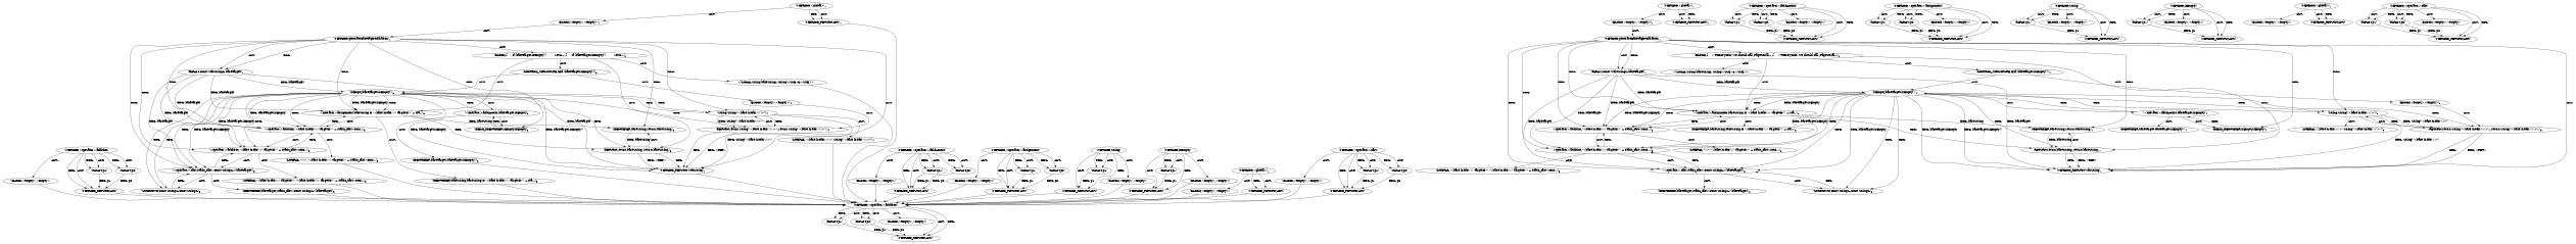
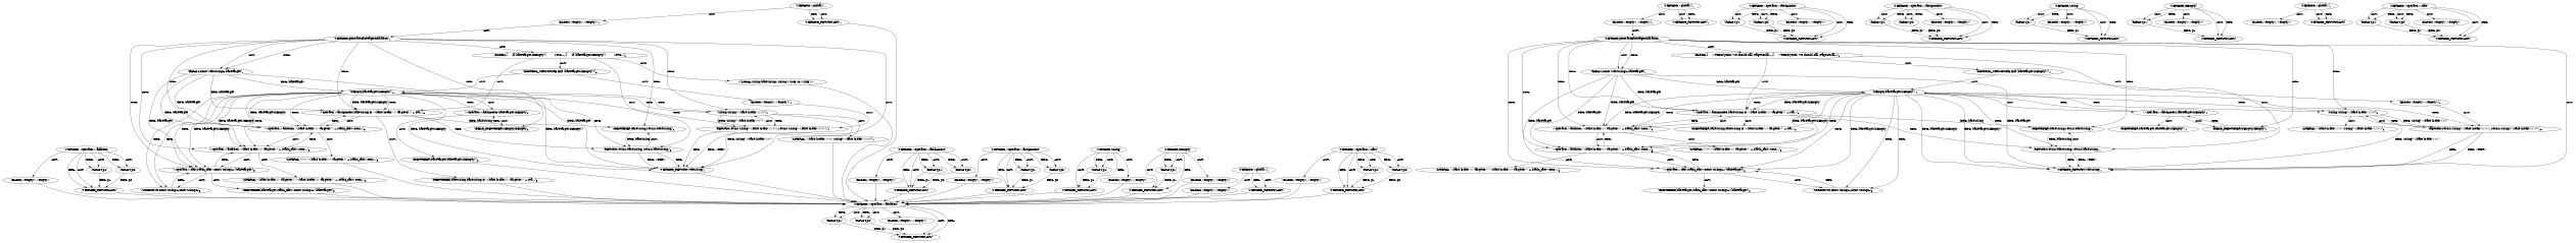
  digraph {
    n1 [label=<(METHOD,&lt;operator&gt;.addition)>]
    n2 [label=<(PARAM,p1)>]
    n3 [label=<(PARAM,p2)>]
    n4 [label=<(BLOCK,&lt;empty&gt;,&lt;empty&gt;)>]
    n5 [label=<(METHOD_RETURN,ANY)>]
    n6 [label=<(METHOD,&lt;operator&gt;.addition)>]
    n7 [label=<(METHOD,&lt;global&gt;)<SUB>1</SUB>>]
    n8 [label=<(BLOCK,&lt;empty&gt;,&lt;empty&gt;)<SUB>1</SUB>>]
    n9 [label=<(METHOD_RETURN,ANY)<SUB>1</SUB>>]
    n10 [label=<(METHOD,generateBaseTagDeclaration)<SUB>1</SUB>>]
    n11 [label=<(PARAM,const WebString&amp; baseTarget)<SUB>1</SUB>>]
    n12 [label=<(BLOCK,{      if (baseTarget.isEmpty())          retur...,{      if (baseTarget.isEmpty())          retur...)<SUB>2</SUB>>]
    n13 [label=<(FIELD_IDENTIFIER,isEmpty,isEmpty)<SUB>3</SUB>>]
    n14 [label=<(String,String(&quot;&lt;base href=\&quot;.\&quot;&gt;&quot;))<SUB>4</SUB>>]
    n15 [label=<(&lt;operator&gt;.assignment,baseString = &quot;&lt;base href=\&quot;.\&quot; target=\&quot;&quot; + sta...)<SUB>5</SUB>>]
    n16 [label=<(&lt;operator&gt;.addition,&quot;&lt;base href=\&quot;.\&quot; target=\&quot;&quot; + static_cast&lt;cons...)<SUB>5</SUB>>]
    n17 [label=<(&lt;operator&gt;.addition,&quot;&lt;base href=\&quot;.\&quot; target=\&quot;&quot; + static_cast&lt;cons...)<SUB>5</SUB>>]
    n18 [label=<(&lt;operator&gt;.cast,static_cast&lt;const String&amp;&gt;(baseTarget))<SUB>5</SUB>>]
    n19 [label=<(IDENTIFIER,baseString,return baseString;)<SUB>6</SUB>>]
    n20 [label=<(METHOD_RETURN,WebString)<SUB>1</SUB>>]
    n21 [label=<(isEmpty,baseTarget.isEmpty())<SUB>3</SUB>>]
    n22 [label=<(CONTROL_STRUCTURE,IF,if (baseTarget.isEmpty()))<SUB>3</SUB>>]
    n23 [label="<(LOCAL,String baseString: String)<SUB>5</SUB>>"]
    n24 [label=<(RETURN,return baseString;,return baseString;)<SUB>6</SUB>>]
    n25 [label=<(BLOCK,&lt;empty&gt;,&lt;empty&gt;)<SUB>4</SUB>>]
    n26 [label=<(&lt;operator&gt;.fieldAccess,baseTarget.isEmpty)<SUB>3</SUB>>]
    n27 [label=<(RETURN,return String(&quot;&lt;base href=\&quot;.\&quot;&gt;&quot;);,return String(&quot;&lt;base href=\&quot;.\&quot;&gt;&quot;);)<SUB>4</SUB>>]
    n28 [label=<(UNKNOWN,const String&amp;,const String&amp;)<SUB>5</SUB>>]
    n29 [label=<(IDENTIFIER,baseTarget,baseTarget.isEmpty())<SUB>3</SUB>>]
    n30 [label=<(LITERAL,&quot;&lt;base href=\&quot;.\&quot;&gt;&quot;,String(&quot;&lt;base href=\&quot;.\&quot;&gt;&quot;))<SUB>4</SUB>>]
    n31 [label=<(IDENTIFIER,baseString,baseString = &quot;&lt;base href=\&quot;.\&quot; target=\&quot;&quot; + sta...)<SUB>5</SUB>>]
    n32 [label=<(LITERAL,&quot;\&quot;&gt;&quot;,&quot;&lt;base href=\&quot;.\&quot; target=\&quot;&quot; + static_cast&lt;cons...)<SUB>5</SUB>>]
    n33 [label=<(LITERAL,&quot;&lt;base href=\&quot;.\&quot; target=\&quot;&quot;,&quot;&lt;base href=\&quot;.\&quot; target=\&quot;&quot; + static_cast&lt;cons...)<SUB>5</SUB>>]
    n34 [label=<(IDENTIFIER,baseTarget,static_cast&lt;const String&amp;&gt;(baseTarget))<SUB>5</SUB>>]
    n35 [label=<(METHOD,&lt;operator&gt;.fieldAccess)>]
    n36 [label=<(PARAM,p1)>]
    n37 [label=<(PARAM,p2)>]
    n38 [label=<(BLOCK,&lt;empty&gt;,&lt;empty&gt;)>]
    n39 [label=<(METHOD_RETURN,ANY)>]
    n40 [label=<(METHOD,&lt;operator&gt;.assignment)>]
    n41 [label=<(PARAM,p1)>]
    n42 [label=<(PARAM,p2)>]
    n43 [label=<(BLOCK,&lt;empty&gt;,&lt;empty&gt;)>]
    n44 [label=<(METHOD_RETURN,ANY)>]
    n45 [label=<(METHOD,String)>]
    n46 [label=<(PARAM,p1)>]
    n47 [label=<(BLOCK,&lt;empty&gt;,&lt;empty&gt;)>]
    n48 [label=<(METHOD_RETURN,ANY)>]
    n49 [label=<(METHOD,isEmpty)>]
    n50 [label=<(PARAM,p1)>]
    n51 [label=<(BLOCK,&lt;empty&gt;,&lt;empty&gt;)>]
    n52 [label=<(METHOD_RETURN,ANY)>]
    n53 [label=<(METHOD,&lt;global&gt;)<SUB>1</SUB>>]
    n54 [label=<(BLOCK,&lt;empty&gt;,&lt;empty&gt;)>]
    n55 [label=<(METHOD_RETURN,ANY)>]
    n56 [label=<(METHOD,&lt;operator&gt;.cast)>]
    n57 [label=<(PARAM,p1)>]
    n58 [label=<(PARAM,p2)>]
    n59 [label=<(BLOCK,&lt;empty&gt;,&lt;empty&gt;)>]
    n60 [label=<(METHOD_RETURN,ANY)>]
    n61 [label=<(PARAM,p1)>]
    n62 [label=<(PARAM,p2)>]
    n63 [label=<(BLOCK,&lt;empty&gt;,&lt;empty&gt;)>]
    n64 [label=<(METHOD_RETURN,ANY)>]
    n65 [label=<(METHOD,&lt;global&gt;)<SUB>1</SUB>>]
    n66 [label=<(BLOCK,&lt;empty&gt;,&lt;empty&gt;)<SUB>1</SUB>>]
    n67 [label=<(METHOD_RETURN,ANY)<SUB>1</SUB>>]
    n68 [label=<(METHOD,generateBaseTagDeclaration)<SUB>1</SUB>>]
    n69 [label=<(PARAM,const WebString&amp; baseTarget)<SUB>1</SUB>>]
    n70 [label=<(BLOCK,{     // TODO(yosin) We should call |PageSerial...,{     // TODO(yosin) We should call |PageSerial...)<SUB>2</SUB>>]
    n71 [label=<(FIELD_IDENTIFIER,isEmpty,isEmpty)<SUB>4</SUB>>]
    n72 [label=<(String,String(&quot;&lt;base href=\&quot;.\&quot;&gt;&quot;))<SUB>5</SUB>>]
    n73 [label=<(&lt;operator&gt;.assignment,baseString = &quot;&lt;base href=\&quot;.\&quot; target=\&quot;&quot; + sta...)<SUB>6</SUB>>]
    n74 [label=<(&lt;operator&gt;.addition,&quot;&lt;base href=\&quot;.\&quot; target=\&quot;&quot; + static_cast&lt;cons...)<SUB>6</SUB>>]
    n75 [label=<(&lt;operator&gt;.addition,&quot;&lt;base href=\&quot;.\&quot; target=\&quot;&quot; + static_cast&lt;cons...)<SUB>6</SUB>>]
    n76 [label=<(&lt;operator&gt;.cast,static_cast&lt;const String&amp;&gt;(baseTarget))<SUB>6</SUB>>]
    n77 [label=<(IDENTIFIER,baseString,return baseString;)<SUB>7</SUB>>]
    n78 [label=<(METHOD_RETURN,WebString)<SUB>1</SUB>>]
    n79 [label=<(isEmpty,baseTarget.isEmpty())<SUB>4</SUB>>]
    n80 [label=<(CONTROL_STRUCTURE,IF,if (baseTarget.isEmpty()))<SUB>4</SUB>>]
-   n81 [label="<(LOCAL,String baseString: String)<SUB>6</SUB>>"]
    n82 [label=<(RETURN,return baseString;,return baseString;)<SUB>7</SUB>>]
    n83 [label=<(BLOCK,&lt;empty&gt;,&lt;empty&gt;)<SUB>5</SUB>>]
    n84 [label=<(&lt;operator&gt;.fieldAccess,baseTarget.isEmpty)<SUB>4</SUB>>]
    n85 [label=<(RETURN,return String(&quot;&lt;base href=\&quot;.\&quot;&gt;&quot;);,return String(&quot;&lt;base href=\&quot;.\&quot;&gt;&quot;);)<SUB>5</SUB>>]
    n86 [label=<(UNKNOWN,const String&amp;,const String&amp;)<SUB>6</SUB>>]
    n87 [label=<(IDENTIFIER,baseTarget,baseTarget.isEmpty())<SUB>4</SUB>>]
    n88 [label=<(LITERAL,&quot;&lt;base href=\&quot;.\&quot;&gt;&quot;,String(&quot;&lt;base href=\&quot;.\&quot;&gt;&quot;))<SUB>5</SUB>>]
    n89 [label=<(IDENTIFIER,baseString,baseString = &quot;&lt;base href=\&quot;.\&quot; target=\&quot;&quot; + sta...)<SUB>6</SUB>>]
    n90 [label=<(LITERAL,&quot;\&quot;&gt;&quot;,&quot;&lt;base href=\&quot;.\&quot; target=\&quot;&quot; + static_cast&lt;cons...)<SUB>6</SUB>>]
    n91 [label=<(LITERAL,&quot;&lt;base href=\&quot;.\&quot; target=\&quot;&quot;,&quot;&lt;base href=\&quot;.\&quot; target=\&quot;&quot; + static_cast&lt;cons...)<SUB>6</SUB>>]
    n92 [label=<(IDENTIFIER,baseTarget,static_cast&lt;const String&amp;&gt;(baseTarget))<SUB>6</SUB>>]
    n93 [label=<(METHOD,&lt;operator&gt;.fieldAccess)>]
    n94 [label=<(PARAM,p1)>]
    n95 [label=<(PARAM,p2)>]
    n96 [label=<(BLOCK,&lt;empty&gt;,&lt;empty&gt;)>]
    n97 [label=<(METHOD_RETURN,ANY)>]
    n98 [label=<(METHOD,&lt;operator&gt;.assignment)>]
    n99 [label=<(PARAM,p1)>]
    n100 [label=<(PARAM,p2)>]
    n101 [label=<(BLOCK,&lt;empty&gt;,&lt;empty&gt;)>]
    n102 [label=<(METHOD_RETURN,ANY)>]
    n103 [label=<(METHOD,String)>]
    n104 [label=<(PARAM,p1)>]
    n105 [label=<(BLOCK,&lt;empty&gt;,&lt;empty&gt;)>]
    n106 [label=<(METHOD_RETURN,ANY)>]
    n107 [label=<(METHOD,isEmpty)>]
    n108 [label=<(PARAM,p1)>]
    n109 [label=<(BLOCK,&lt;empty&gt;,&lt;empty&gt;)>]
    n110 [label=<(METHOD_RETURN,ANY)>]
    n111 [label=<(METHOD,&lt;global&gt;)<SUB>1</SUB>>]
    n112 [label=<(BLOCK,&lt;empty&gt;,&lt;empty&gt;)>]
    n113 [label=<(METHOD_RETURN,ANY)>]
    n114 [label=<(METHOD,&lt;operator&gt;.cast)>]
    n115 [label=<(PARAM,p1)>]
    n116 [label=<(PARAM,p2)>]
    n117 [label=<(BLOCK,&lt;empty&gt;,&lt;empty&gt;)>]
    n118 [label=<(METHOD_RETURN,ANY)>]
    n1 -> n2 [label="AST: "]
    n1 -> n2 [label="DDG: "]
    n1 -> n3 [label="AST: "]
    n1 -> n3 [label="DDG: "]
    n1 -> n4 [label="AST: "]
    n1 -> n5 [label="AST: "]
    n1 -> n5 [label="CFG: "]
    n2 -> n5 [label="DDG: p1"]
    n3 -> n5 [label="DDG: p2"]
    n4 -> n6
    n5 -> n6
    n6 -> n61 [label="AST: "]
    n6 -> n61 [label="DDG: "]
    n6 -> n62 [label="AST: "]
    n6 -> n62 [label="DDG: "]
    n6 -> n63 [label="AST: "]
    n6 -> n64 [label="AST: "]
    n6 -> n64 [label="CFG: "]
    n7 -> n8 [label="AST: "]
    n7 -> n9 [label="AST: "]
    n7 -> n9 [label="CFG: "]
    n8 -> n10 [label="AST: "]
    n9 -> n6
    n10 -> n11 [label="AST: "]
    n10 -> n11 [label="DDG: "]
    n10 -> n12 [label="AST: "]
    n10 -> n13 [label="CFG: "]
    n10 -> n14 [label="DDG: "]
    n10 -> n15 [label="DDG: "]
    n10 -> n16 [label="DDG: "]
    n10 -> n17 [label="DDG: "]
    n10 -> n18 [label="DDG: "]
    n10 -> n19 [label="DDG: "]
    n10 -> n20 [label="AST: "]
    n11 -> n15 [label="DDG: baseTarget"]
    n11 -> n16 [label="DDG: baseTarget"]
    n11 -> n17 [label="DDG: baseTarget"]
    n11 -> n18 [label="DDG: baseTarget"]
    n11 -> n20 [label="DDG: baseTarget"]
    n11 -> n21 [label="DDG: baseTarget"]
    n12 -> n15 [label="AST: "]
    n12 -> n22 [label="AST: "]
    n12 -> n23 [label="AST: "]
    n12 -> n24 [label="AST: "]
    n13 -> n26 [label="CFG: "]
    n14 -> n20 [label="DDG: String(&quot;&lt;base href=\&quot;.\&quot;&gt;&quot;)"]
    n14 -> n27 [label="CFG: "]
    n14 -> n27 [label="DDG: String(&quot;&lt;base href=\&quot;.\&quot;&gt;&quot;)"]
    n14 -> n30 [label="AST: "]
    n15 -> n16 [label="AST: "]
    n15 -> n19 [label="DDG: baseString"]
    n15 -> n24 [label="CFG: "]
    n15 -> n31 [label="AST: "]
    n16 -> n15 [label="CFG: "]
    n16 -> n17 [label="AST: "]
    n16 -> n32 [label="AST: "]
    n17 -> n16 [label="CFG: "]
    n17 -> n18 [label="AST: "]
    n17 -> n33 [label="AST: "]
    n18 -> n17 [label="CFG: "]
    n18 -> n28 [label="AST: "]
    n18 -> n34 [label="AST: "]
    n19 -> n24 [label="DDG: baseString"]
    n20 -> n6
    n21 -> n14 [label="CFG: "]
    n21 -> n14 [label="CDG: "]
    n21 -> n15 [label="DDG: baseTarget.isEmpty"]
    n21 -> n15 [label="CDG: "]
    n21 -> n16 [label="DDG: baseTarget.isEmpty"]
    n21 -> n16 [label="CDG: "]
    n21 -> n17 [label="DDG: baseTarget.isEmpty"]
    n21 -> n17 [label="CDG: "]
    n21 -> n18 [label="DDG: baseTarget.isEmpty"]
    n21 -> n18 [label="CDG: "]
    n21 -> n20 [label="DDG: baseTarget.isEmpty"]
    n21 -> n20 [label="DDG: baseTarget.isEmpty()"]
    n21 -> n24 [label="CDG: "]
    n21 -> n26 [label="AST: "]
    n21 -> n27 [label="CDG: "]
    n21 -> n28 [label="CFG: "]
    n21 -> n28 [label="CDG: "]
    n22 -> n21 [label="AST: "]
    n22 -> n25 [label="AST: "]
    n23 -> n6
    n24 -> n19 [label="AST: "]
    n24 -> n20 [label="CFG: "]
    n24 -> n20 [label="DDG: &lt;RET&gt;"]
    n25 -> n27 [label="AST: "]
    n26 -> n13 [label="AST: "]
    n26 -> n21 [label="CFG: "]
    n26 -> n29 [label="AST: "]
    n27 -> n14 [label="AST: "]
    n27 -> n20 [label="CFG: "]
    n27 -> n20 [label="DDG: &lt;RET&gt;"]
    n28 -> n18 [label="CFG: "]
    n29 -> n6
    n30 -> n6
    n31 -> n6
    n32 -> n6
    n33 -> n6
    n34 -> n6
    n35 -> n36 [label="AST: "]
    n35 -> n36 [label="DDG: "]
    n35 -> n37 [label="AST: "]
    n35 -> n37 [label="DDG: "]
    n35 -> n38 [label="AST: "]
    n35 -> n39 [label="AST: "]
    n35 -> n39 [label="CFG: "]
    n36 -> n39 [label="DDG: p1"]
    n37 -> n39 [label="DDG: p2"]
    n38 -> n6
    n39 -> n6
    n40 -> n41 [label="AST: "]
    n40 -> n41 [label="DDG: "]
    n40 -> n42 [label="AST: "]
    n40 -> n42 [label="DDG: "]
    n40 -> n43 [label="AST: "]
    n40 -> n44 [label="AST: "]
    n40 -> n44 [label="CFG: "]
    n41 -> n44 [label="DDG: p1"]
    n42 -> n44 [label="DDG: p2"]
    n43 -> n6
    n44 -> n6
    n45 -> n46 [label="AST: "]
    n45 -> n46 [label="DDG: "]
    n45 -> n47 [label="AST: "]
    n45 -> n48 [label="AST: "]
    n45 -> n48 [label="CFG: "]
    n46 -> n48 [label="DDG: p1"]
    n47 -> n6
    n48 -> n6
    n49 -> n50 [label="AST: "]
    n49 -> n50 [label="DDG: "]
    n49 -> n51 [label="AST: "]
    n49 -> n52 [label="AST: "]
    n49 -> n52 [label="CFG: "]
    n50 -> n52 [label="DDG: p1"]
    n51 -> n6
    n52 -> n6
    n53 -> n54 [label="AST: "]
    n53 -> n55 [label="AST: "]
    n53 -> n55 [label="CFG: "]
    n54 -> n6
    n55 -> n6
    n56 -> n57 [label="AST: "]
    n56 -> n57 [label="DDG: "]
    n56 -> n58 [label="AST: "]
    n56 -> n58 [label="DDG: "]
    n56 -> n59 [label="AST: "]
    n56 -> n60 [label="AST: "]
    n56 -> n60 [label="CFG: "]
    n57 -> n60 [label="DDG: p1"]
    n58 -> n60 [label="DDG: p2"]
    n59 -> n6
    n60 -> n6
    n61 -> n64 [label="DDG: p1"]
    n62 -> n64 [label="DDG: p2"]
    n65 -> n66 [label="AST: "]
    n65 -> n67 [label="AST: "]
    n65 -> n67 [label="CFG: "]
    n66 -> n68 [label="AST: "]
    n68 -> n69 [label="AST: "]
    n68 -> n69 [label="DDG: "]
    n68 -> n70 [label="AST: "]
    n68 -> n71 [label="CFG: "]
    n68 -> n72 [label="DDG: "]
    n68 -> n73 [label="DDG: "]
    n68 -> n74 [label="DDG: "]
    n68 -> n75 [label="DDG: "]
    n68 -> n76 [label="DDG: "]
    n68 -> n77 [label="DDG: "]
    n68 -> n78 [label="AST: "]
    n69 -> n73 [label="DDG: baseTarget"]
    n69 -> n74 [label="DDG: baseTarget"]
    n69 -> n75 [label="DDG: baseTarget"]
    n69 -> n76 [label="DDG: baseTarget"]
    n69 -> n78 [label="DDG: baseTarget"]
    n69 -> n79 [label="DDG: baseTarget"]
    n70 -> n73 [label="AST: "]
    n70 -> n80 [label="AST: "]
-   n70 -> n81 [label="AST: "]
    n70 -> n82 [label="AST: "]
    n71 -> n84 [label="CFG: "]
    n72 -> n78 [label="DDG: String(&quot;&lt;base href=\&quot;.\&quot;&gt;&quot;)"]
    n72 -> n85 [label="CFG: "]
    n72 -> n85 [label="DDG: String(&quot;&lt;base href=\&quot;.\&quot;&gt;&quot;)"]
    n72 -> n88 [label="AST: "]
    n73 -> n74 [label="AST: "]
    n73 -> n77 [label="DDG: baseString"]
    n73 -> n82 [label="CFG: "]
    n73 -> n89 [label="AST: "]
    n74 -> n73 [label="CFG: "]
    n74 -> n75 [label="AST: "]
    n74 -> n90 [label="AST: "]
    n75 -> n74 [label="CFG: "]
    n75 -> n76 [label="AST: "]
    n75 -> n91 [label="AST: "]
    n76 -> n75 [label="CFG: "]
    n76 -> n86 [label="AST: "]
    n76 -> n92 [label="AST: "]
    n77 -> n82 [label="DDG: baseString"]
    n79 -> n72 [label="CFG: "]
    n79 -> n72 [label="CDG: "]
    n79 -> n73 [label="DDG: baseTarget.isEmpty"]
    n79 -> n73 [label="CDG: "]
    n79 -> n74 [label="DDG: baseTarget.isEmpty"]
    n79 -> n74 [label="CDG: "]
    n79 -> n75 [label="DDG: baseTarget.isEmpty"]
    n79 -> n75 [label="CDG: "]
    n79 -> n76 [label="DDG: baseTarget.isEmpty"]
    n79 -> n76 [label="CDG: "]
    n79 -> n78 [label="DDG: baseTarget.isEmpty"]
    n79 -> n78 [label="DDG: baseTarget.isEmpty()"]
    n79 -> n82 [label="CDG: "]
    n79 -> n84 [label="AST: "]
    n79 -> n85 [label="CDG: "]
    n79 -> n86 [label="CFG: "]
    n79 -> n86 [label="CDG: "]
    n80 -> n79 [label="AST: "]
    n80 -> n83 [label="AST: "]
    n82 -> n77 [label="AST: "]
    n82 -> n78 [label="CFG: "]
    n82 -> n78 [label="DDG: &lt;RET&gt;"]
    n83 -> n85 [label="AST: "]
    n84 -> n71 [label="AST: "]
    n84 -> n79 [label="CFG: "]
    n84 -> n87 [label="AST: "]
    n85 -> n72 [label="AST: "]
    n85 -> n78 [label="CFG: "]
    n85 -> n78 [label="DDG: &lt;RET&gt;"]
    n86 -> n76 [label="CFG: "]
    n93 -> n94 [label="AST: "]
    n93 -> n94 [label="DDG: "]
    n93 -> n95 [label="AST: "]
    n93 -> n95 [label="DDG: "]
    n93 -> n96 [label="AST: "]
    n93 -> n97 [label="AST: "]
    n93 -> n97 [label="CFG: "]
    n94 -> n97 [label="DDG: p1"]
    n95 -> n97 [label="DDG: p2"]
    n98 -> n99 [label="AST: "]
    n98 -> n99 [label="DDG: "]
    n98 -> n100 [label="AST: "]
    n98 -> n100 [label="DDG: "]
    n98 -> n101 [label="AST: "]
    n98 -> n102 [label="AST: "]
    n98 -> n102 [label="CFG: "]
    n99 -> n102 [label="DDG: p1"]
    n100 -> n102 [label="DDG: p2"]
    n103 -> n104 [label="AST: "]
    n103 -> n104 [label="DDG: "]
    n103 -> n105 [label="AST: "]
    n103 -> n106 [label="AST: "]
    n103 -> n106 [label="CFG: "]
    n104 -> n106 [label="DDG: p1"]
    n107 -> n108 [label="AST: "]
    n107 -> n108 [label="DDG: "]
    n107 -> n109 [label="AST: "]
    n107 -> n110 [label="AST: "]
    n107 -> n110 [label="CFG: "]
    n108 -> n110 [label="DDG: p1"]
    n111 -> n112 [label="AST: "]
    n111 -> n113 [label="AST: "]
    n111 -> n113 [label="CFG: "]
    n114 -> n115 [label="AST: "]
    n114 -> n115 [label="DDG: "]
    n114 -> n116 [label="AST: "]
    n114 -> n116 [label="DDG: "]
    n114 -> n117 [label="AST: "]
    n114 -> n118 [label="AST: "]
    n114 -> n118 [label="CFG: "]
    n115 -> n118 [label="DDG: p1"]
    n116 -> n118 [label="DDG: p2"]
  }
